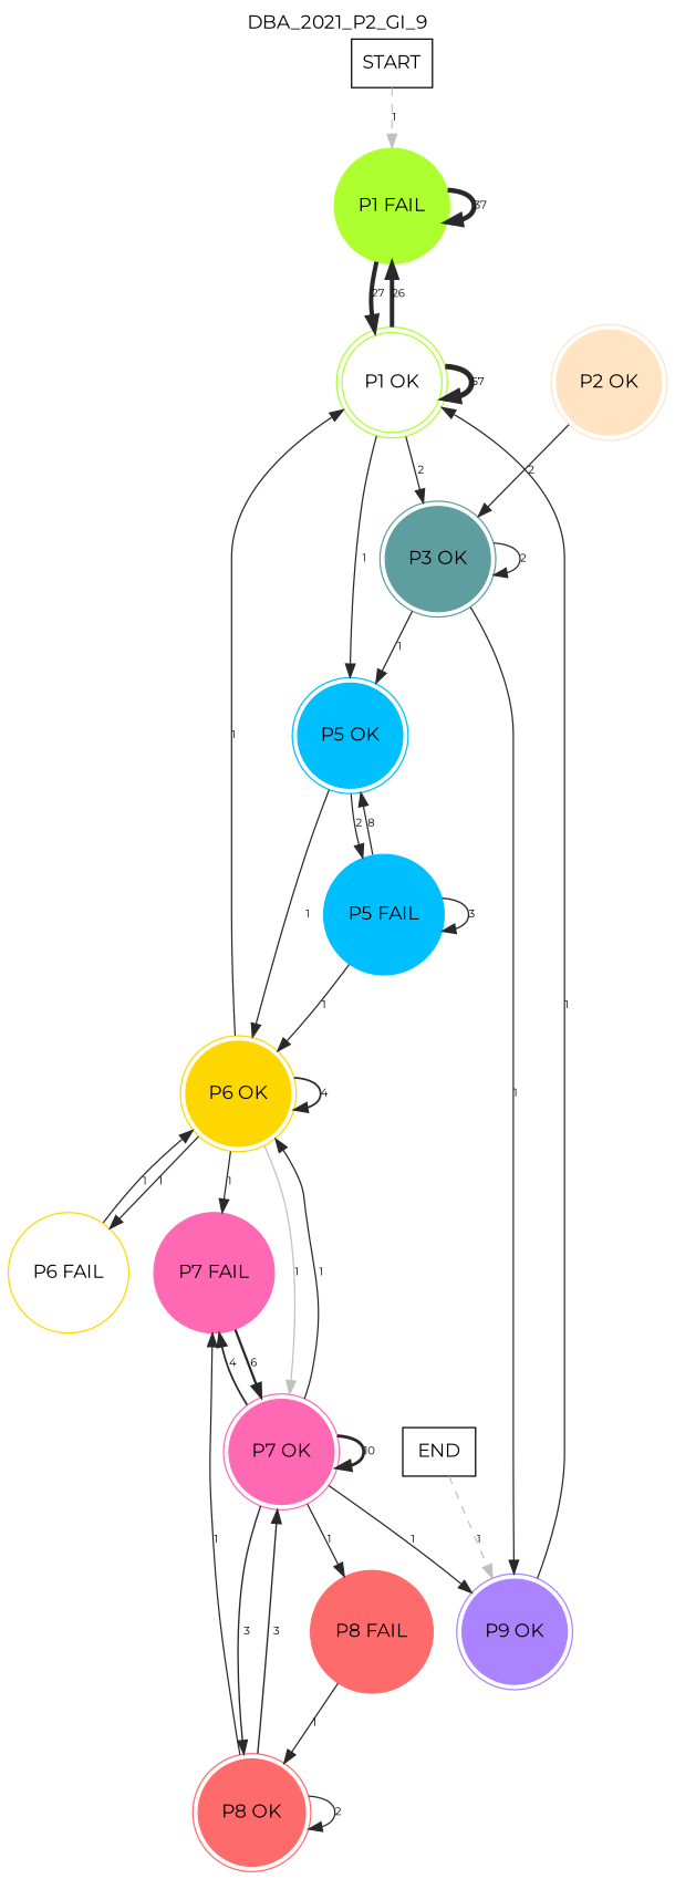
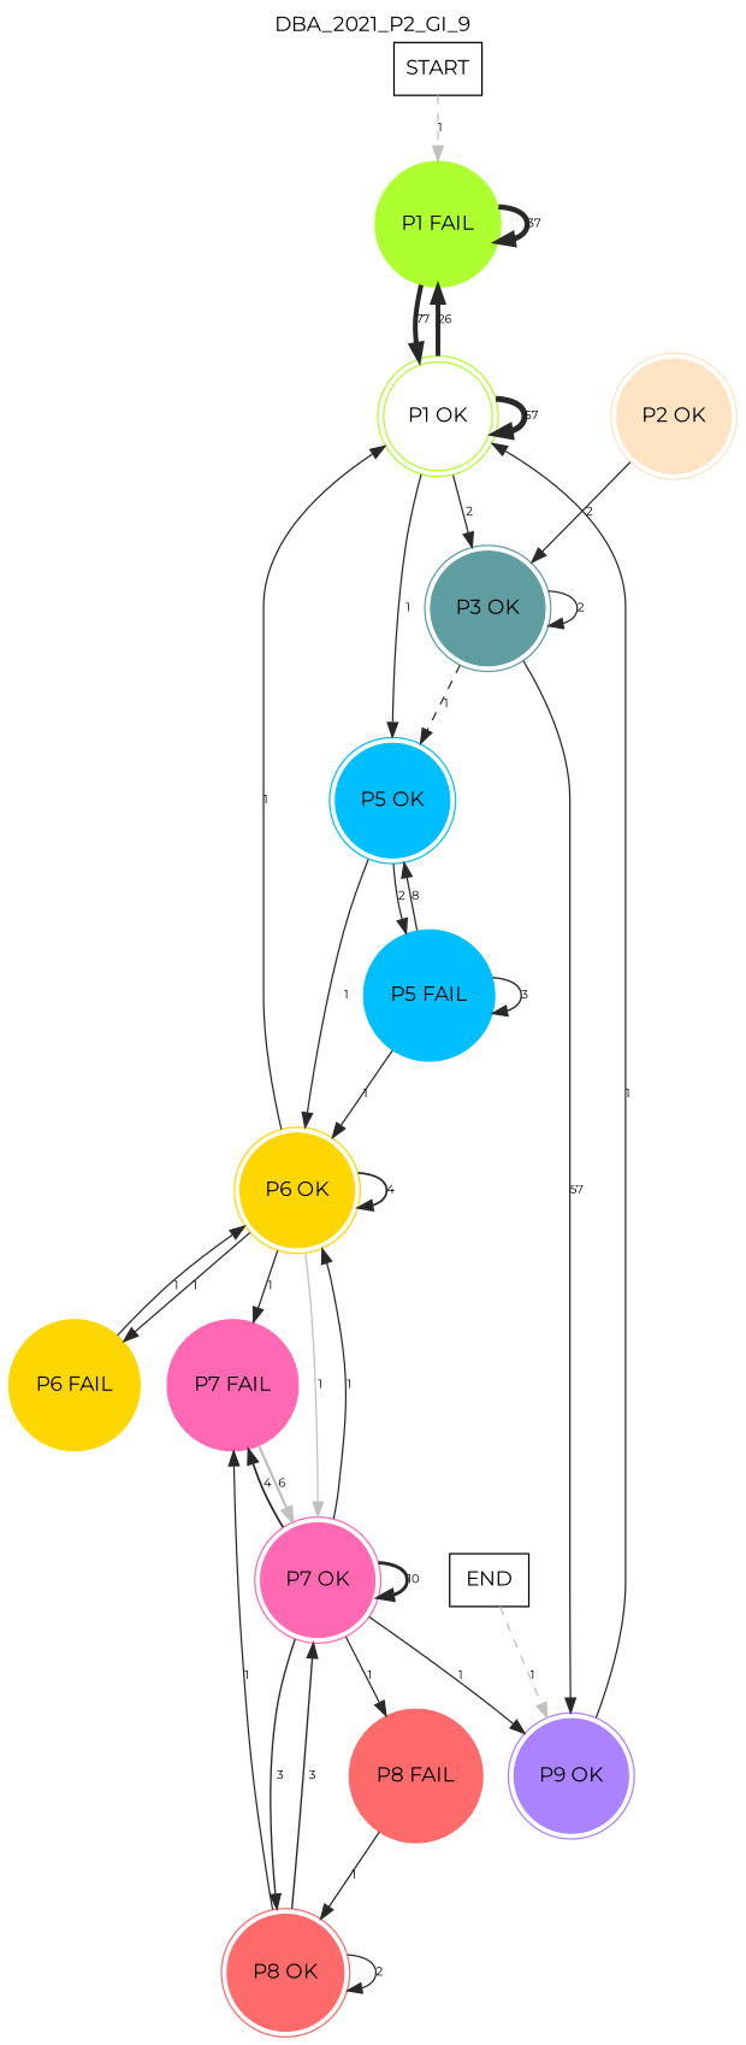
  digraph {
    fontname=Montserrat
    label=DBA_2021_P2_GI_9
    labelloc=t
    node [color=black fontname=Montserrat shape=circle style=filled peripheries=2]
    edge [color=grey16 fontname=Montserrat fontsize=8 labelfloat=false penwidth=1]
    START [fillcolor=white shape=box peripheries=""]
    "P1 FAIL" [color=greenyellow peripheries=""]
    "P1 OK" [color=greenyellow fillcolor=white]
    "P5 OK" [color=deepskyblue]
    "P3 OK" [color=cadetblue]
    "P2 OK" [color=bisque]
    "P5 FAIL" [color=deepskyblue peripheries=""]
    "P6 OK" [color=gold]
    "P9 OK" [color=mediumpurple1]
-   "P6 FAIL" [color=gold fillcolor=white peripheries=""]
+   "P6 FAIL" [color=gold peripheries=""]
    "P7 OK" [color=hotpink]
    "P7 FAIL" [color=hotpink peripheries=""]
    "P8 OK" [color=indianred1]
    "P8 FAIL" [color=indianred1 peripheries=""]
    END [fillcolor=white shape=box peripheries=""]
    START -> "P1 FAIL" [color=grey label=1 style=dashed penwidth=""]
    "P1 FAIL" -> "P1 FAIL" [label=37 penwidth=3.61091791264422]
-   "P1 FAIL" -> "P1 OK" [label=27 penwidth=3.29583686600433]
+   "P1 FAIL" -> "P1 OK" [label=77 penwidth=3.29583686600433]
    "P1 OK" -> "P1 FAIL" [label=26 penwidth=3.25809653802148]
    "P1 OK" -> "P1 OK" [label=57 penwidth=4.04305126783455]
    "P1 OK" -> "P5 OK" [label=1]
    "P1 OK" -> "P3 OK" [label=2]
    "P5 OK" -> "P5 FAIL" [label=2]
    "P5 OK" -> "P6 OK" [label=1]
-   "P3 OK" -> "P5 OK" [label=1]
+   "P3 OK" -> "P5 OK" [label=1 style=dashed]
    "P3 OK" -> "P3 OK" [label=2]
-   "P3 OK" -> "P9 OK" [label=1]
+   "P3 OK" -> "P9 OK" [label=57]
    "P2 OK" -> "P3 OK" [label=2]
    "P5 FAIL" -> "P5 OK" [label=8]
    "P5 FAIL" -> "P5 FAIL" [label=3 penwidth=1.09861228866811]
    "P5 FAIL" -> "P6 OK" [label=1]
    "P6 OK" -> "P1 OK" [label=1]
    "P6 OK" -> "P6 OK" [label=4 penwidth=1.38629436111989]
    "P6 OK" -> "P6 FAIL" [label=1]
    "P6 OK" -> "P7 OK" [color=grey label=1]
    "P6 OK" -> "P7 FAIL" [label=1]
    "P9 OK" -> "P1 OK" [label=1]
    "P6 FAIL" -> "P6 OK" [label=1]
    "P7 OK" -> "P6 OK" [label=1]
    "P7 OK" -> "P9 OK" [label=1]
    "P7 OK" -> "P7 OK" [label=10 penwidth=2.30258509299405]
    "P7 OK" -> "P7 FAIL" [label=4 penwidth=1.38629436111989]
    "P7 OK" -> "P8 OK" [label=3 penwidth=1.09861228866811]
    "P7 OK" -> "P8 FAIL" [label=1]
-   "P7 FAIL" -> "P7 OK" [label=6 penwidth=1.79175946922805]
+   "P7 FAIL" -> "P7 OK" [color=grey label=6 penwidth=1.79175946922805]
    "P8 OK" -> "P7 OK" [label=3 penwidth=1.09861228866811]
    "P8 OK" -> "P7 FAIL" [label=1]
    "P8 OK" -> "P8 OK" [label=2]
    "P8 FAIL" -> "P8 OK" [label=1]
    END -> "P9 OK" [color=grey label=1 style=dashed penwidth=""]
  }
